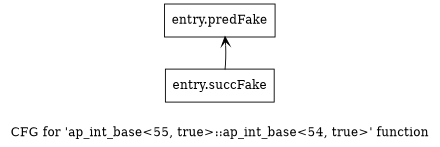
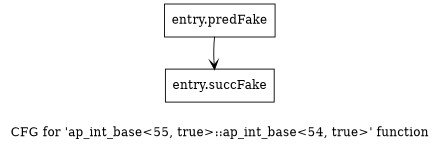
  digraph {
    label="CFG for 'ap_int_base\<55, true\>::ap_int_base\<54, true\>' function"
    node [shape=record]
    n1 [label="{entry.predFake}"]
    n2 [filename="/tools/Xilinx/Vitis_HLS/2022.1/include/ap_int_base.h" label="{entry.succFake}" linenumber=233]
-   n2 -> n1 [execusionnum=0 filename="/tools/Xilinx/Vitis_HLS/2022.1/include/ap_int_base.h" arrowhead=vee]
+   n1 -> n2 [execusionnum=0 filename="/tools/Xilinx/Vitis_HLS/2022.1/include/ap_int_base.h" arrowhead=vee]
  }
